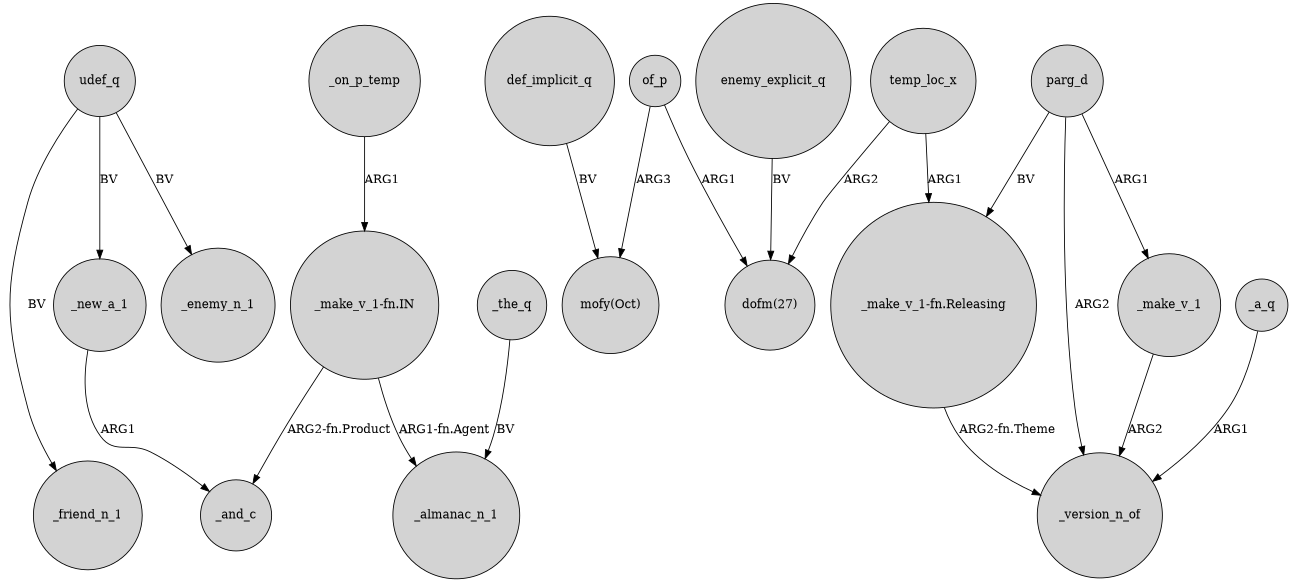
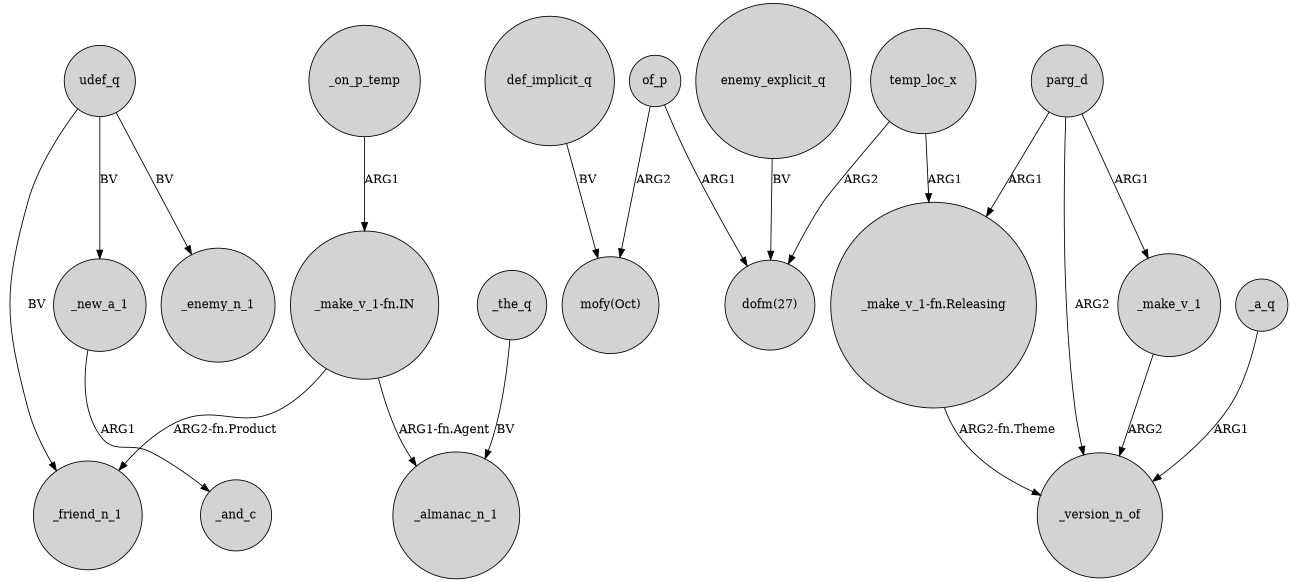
  digraph {
    fontname="DejaVu Serif"
    node [fontname="DejaVu Serif" shape=circle style=filled]
    edge [fontname="DejaVu Serif"]
    _on_p_temp
    "_make_v_1-fn.IN"
    _and_c
    _almanac_n_1
    def_implicit_q
    "mofy(Oct)"
    temp_loc_x
    "dofm(27)"
    n9 [label="_make_v_1-fn.Releasing"]
    _version_n_of
    of_p
    parg_d
    n13 [label=_make_v_1]
    _new_a_1
    _a_q
    n16 [label=enemy_explicit_q]
    udef_q
    _enemy_n_1
    _friend_n_1
    _the_q
    _on_p_temp -> "_make_v_1-fn.IN" [label=ARG1]
-   "_make_v_1-fn.IN" -> _and_c [label="ARG2-fn.Product"]
+   "_make_v_1-fn.IN" -> _friend_n_1 [label="ARG2-fn.Product"]
    "_make_v_1-fn.IN" -> _almanac_n_1 [label="ARG1-fn.Agent"]
    def_implicit_q -> "mofy(Oct)" [label=BV]
    temp_loc_x -> "dofm(27)" [label=ARG2]
    temp_loc_x -> n9 [label=ARG1]
    n9 -> _version_n_of [label="ARG2-fn.Theme"]
-   of_p -> "mofy(Oct)" [label=ARG3]
+   of_p -> "mofy(Oct)" [label=ARG2]
    of_p -> "dofm(27)" [label=ARG1]
-   parg_d -> n9 [label=BV]
+   parg_d -> n9 [label=ARG1]
    parg_d -> _version_n_of [label=ARG2]
    parg_d -> n13 [label=ARG1]
    n13 -> _version_n_of [label=ARG2]
    _new_a_1 -> _and_c [label=ARG1]
    _a_q -> _version_n_of [label=ARG1]
    n16 -> "dofm(27)" [label=BV]
    udef_q -> _new_a_1 [label=BV]
    udef_q -> _enemy_n_1 [label=BV]
    udef_q -> _friend_n_1 [label=BV]
    _the_q -> _almanac_n_1 [label=BV]
  }
